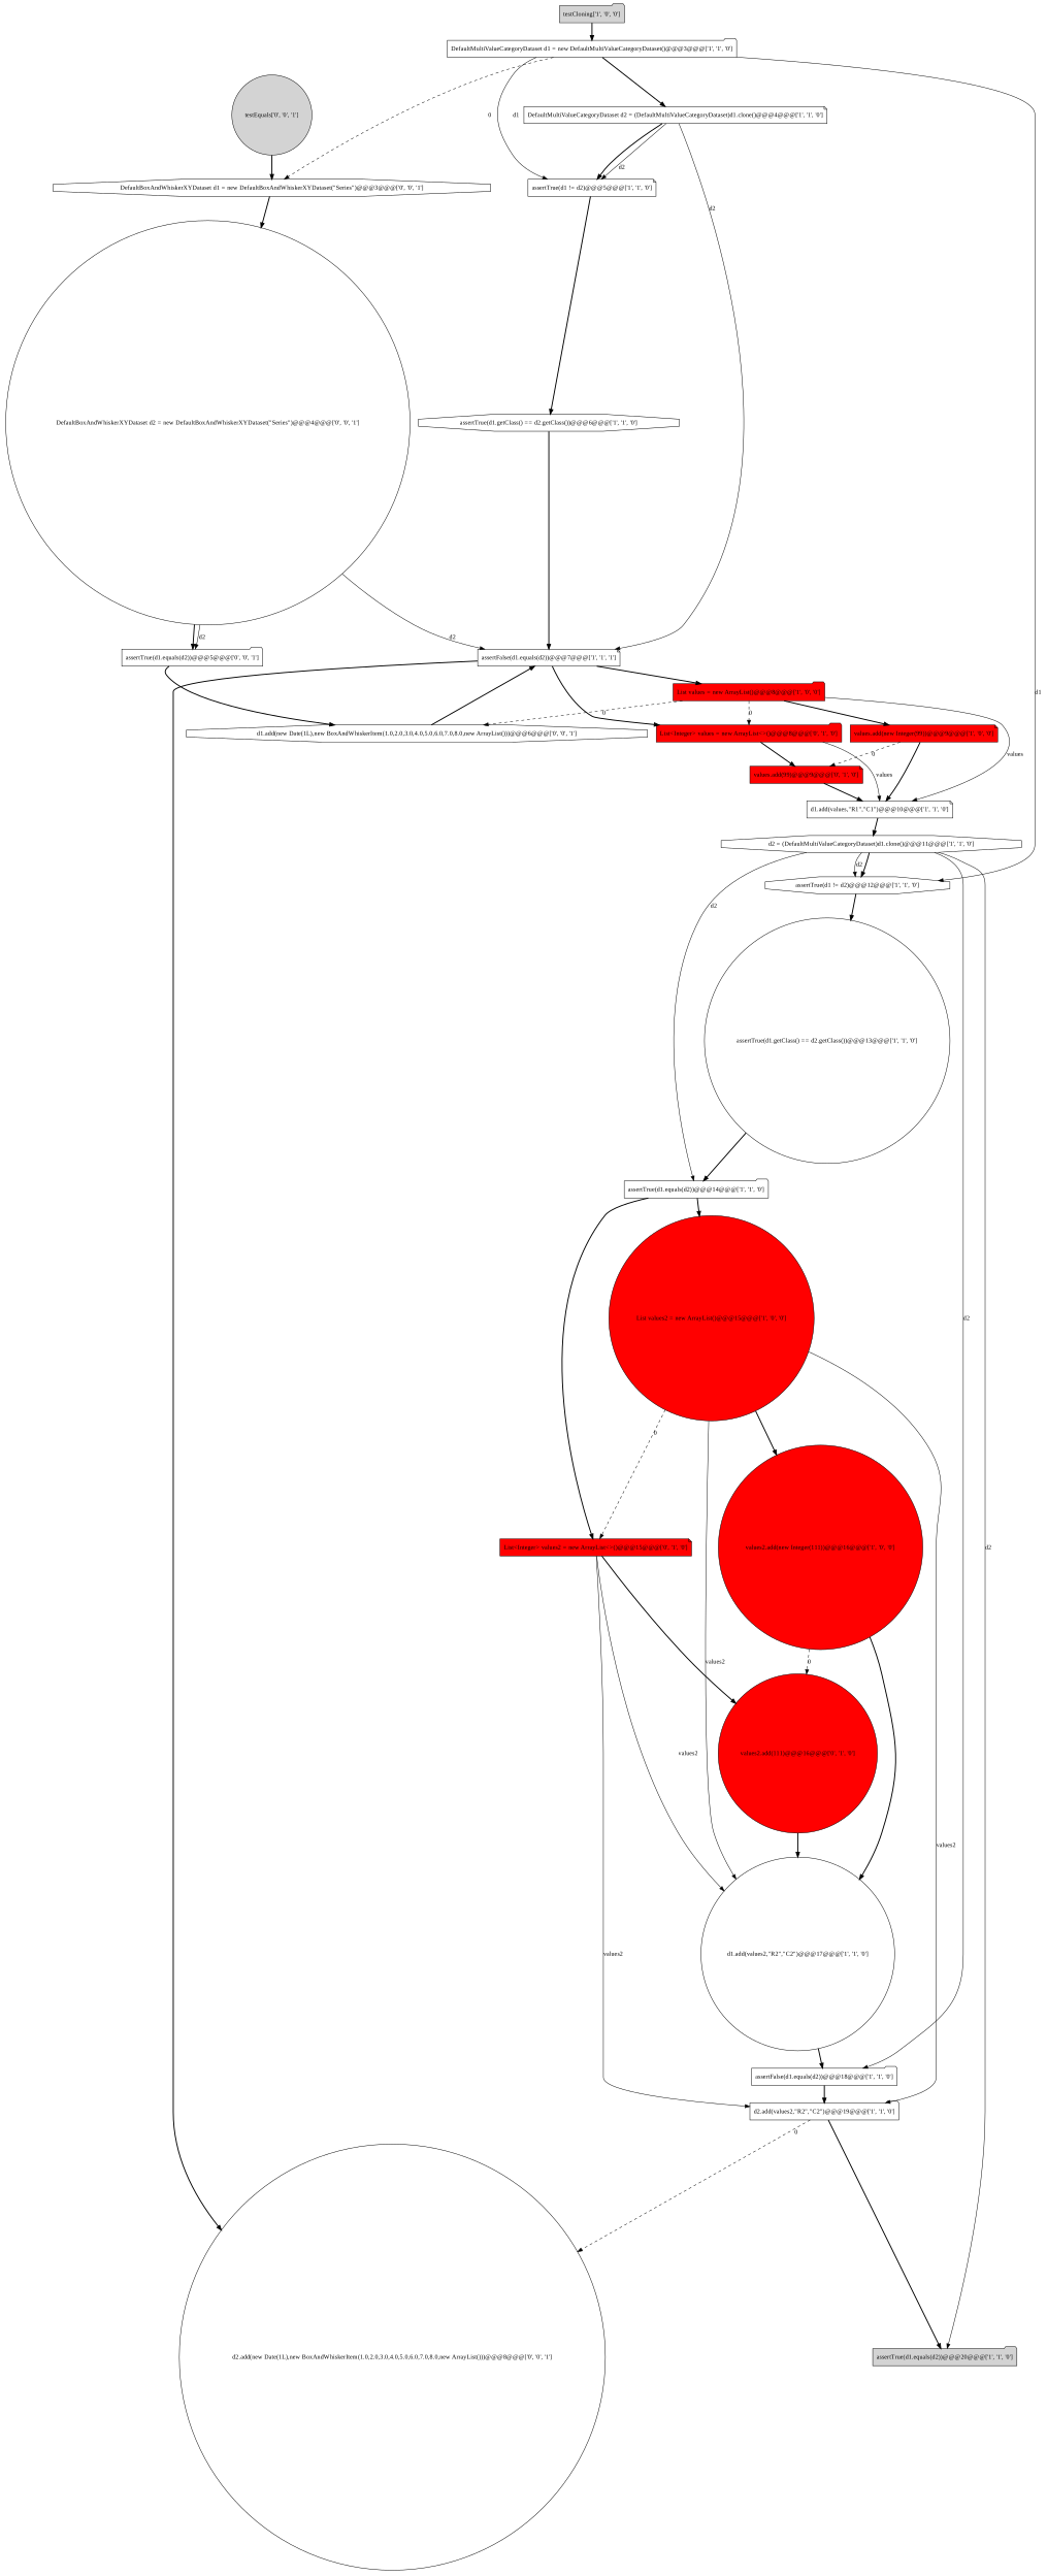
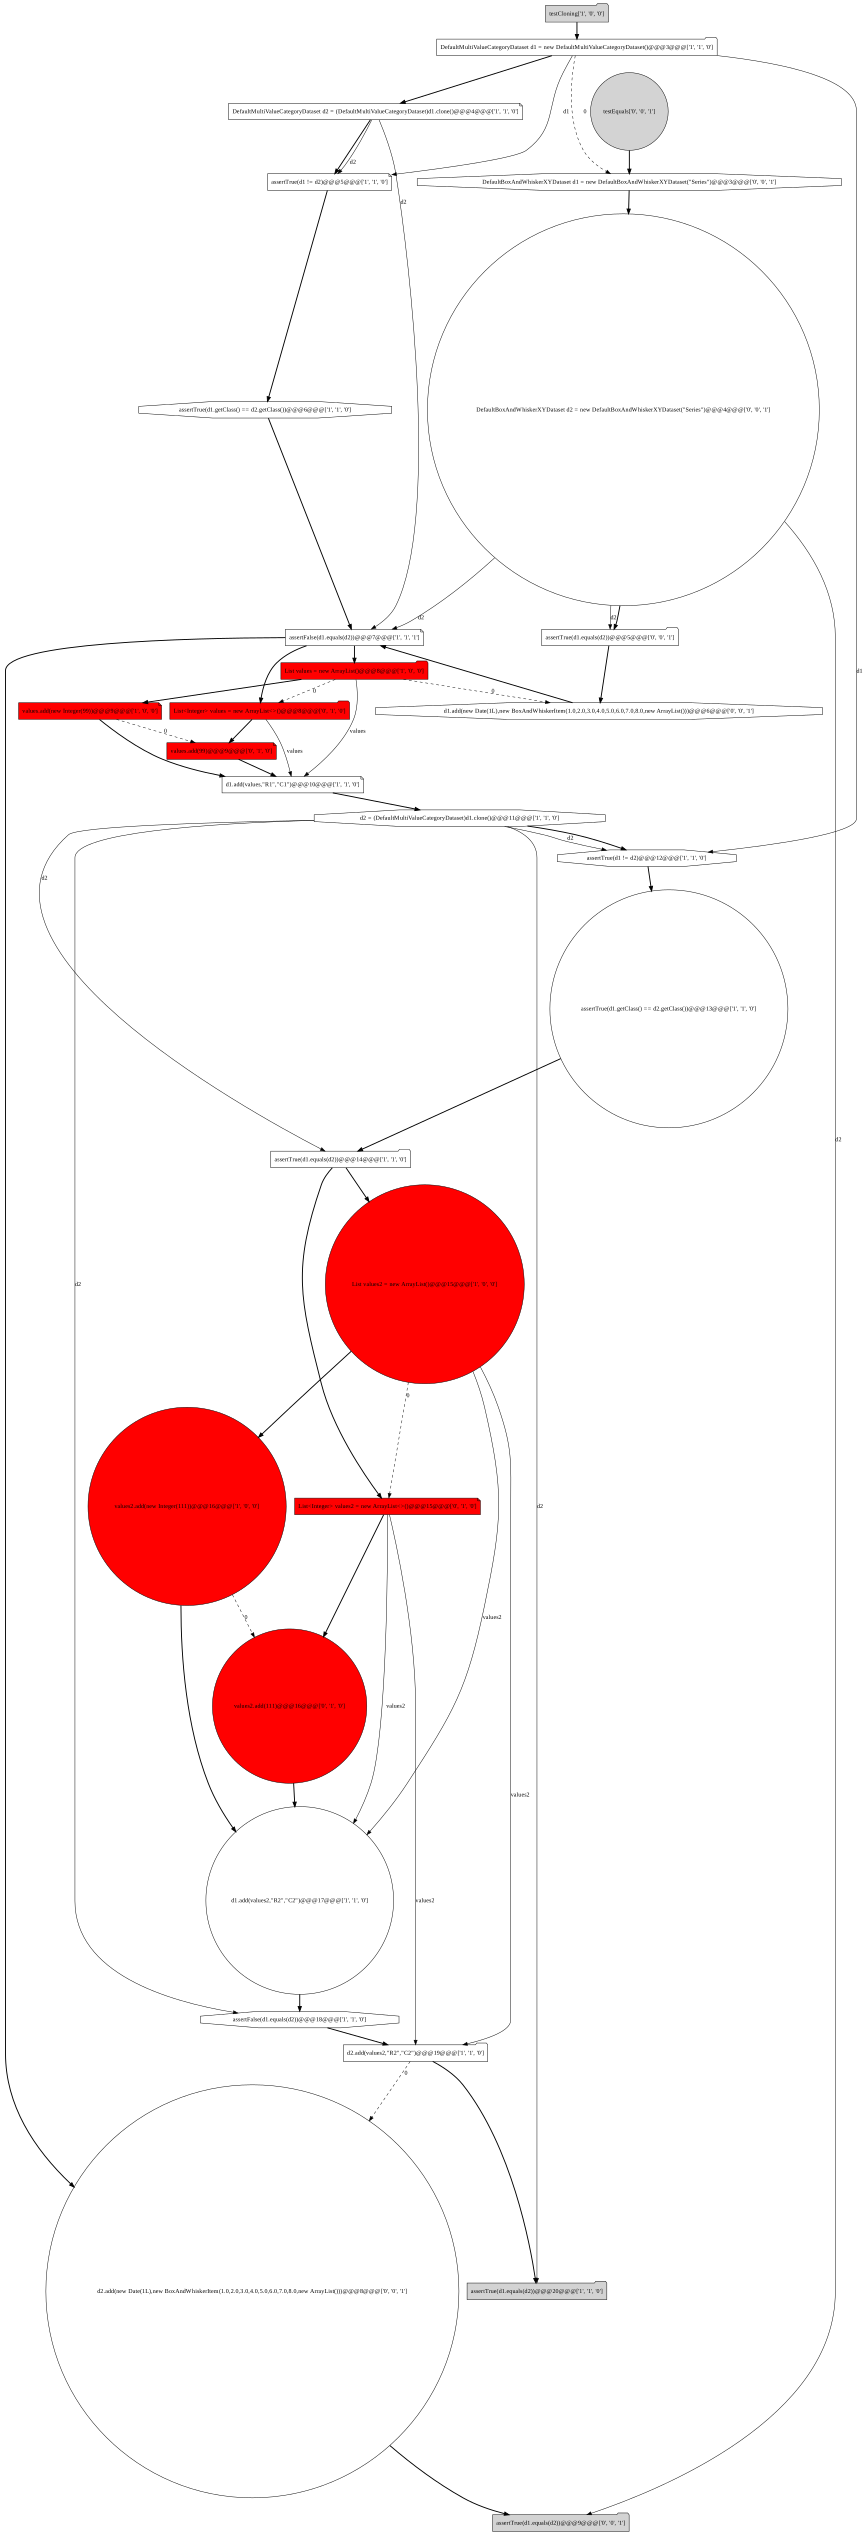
  digraph {
    fontname="Liberation Serif"
    node [fillcolor=white fontname="Liberation Serif" shape=folder style=filled]
    edge [fontname="Liberation Serif" style=bold]
    n1 [label="assertTrue(d1 != d2)@@@5@@@['1', '1', '0']" shape=note]
    n2 [label="assertTrue(d1.getClass() == d2.getClass())@@@6@@@['1', '1', '0']" shape=octagon]
    n3 [label="assertFalse(d1.equals(d2))@@@7@@@['1', '1', '1']" shape=note]
    n4 [label="assertTrue(d1 != d2)@@@12@@@['1', '1', '0']" shape=octagon]
    n5 [label="assertTrue(d1.getClass() == d2.getClass())@@@13@@@['1', '1', '0']" shape=circle]
    n6 [label="assertTrue(d1.equals(d2))@@@14@@@['1', '1', '0']"]
    n7 [label="DefaultMultiValueCategoryDataset d2 = (DefaultMultiValueCategoryDataset)d1.clone()@@@4@@@['1', '1', '0']" shape=note]
    n8 [label="d2.add(new Date(1L),new BoxAndWhiskerItem(1.0,2.0,3.0,4.0,5.0,6.0,7.0,8.0,new ArrayList()))@@@8@@@['0', '0', '1']" shape=circle]
    n9 [fillcolor=red label="List values = new ArrayList()@@@8@@@['1', '0', '0']"]
    n10 [fillcolor=red label="List<Integer> values = new ArrayList<>()@@@8@@@['0', '1', '0']"]
    n11 [label="DefaultBoxAndWhiskerXYDataset d1 = new DefaultBoxAndWhiskerXYDataset(\"Series\")@@@3@@@['0', '0', '1']" shape=octagon]
    n12 [label="DefaultBoxAndWhiskerXYDataset d2 = new DefaultBoxAndWhiskerXYDataset(\"Series\")@@@4@@@['0', '0', '1']" shape=circle]
+   n13 [fillcolor=lightgray label="assertTrue(d1.equals(d2))@@@9@@@['0', '0', '1']"]
    n14 [label="assertTrue(d1.equals(d2))@@@5@@@['0', '0', '1']"]
    n15 [label="d1.add(new Date(1L),new BoxAndWhiskerItem(1.0,2.0,3.0,4.0,5.0,6.0,7.0,8.0,new ArrayList()))@@@6@@@['0', '0', '1']" shape=octagon]
    n16 [fillcolor=red label="values2.add(111)@@@16@@@['0', '1', '0']" shape=circle]
    n17 [label="d1.add(values2,\"R2\",\"C2\")@@@17@@@['1', '1', '0']" shape=circle]
-   n18 [label="assertFalse(d1.equals(d2))@@@18@@@['1', '1', '0']"]
+   n18 [label="assertFalse(d1.equals(d2))@@@18@@@['1', '1', '0']" shape=octagon]
    n19 [fillcolor=red label="values.add(99)@@@9@@@['0', '1', '0']" shape=note]
    n20 [label="d1.add(values,\"R1\",\"C1\")@@@10@@@['1', '1', '0']" shape=note]
    n21 [label="d2 = (DefaultMultiValueCategoryDataset)d1.clone()@@@11@@@['1', '1', '0']" shape=octagon]
    n22 [fillcolor=red label="List values2 = new ArrayList()@@@15@@@['1', '0', '0']" shape=circle]
    n23 [fillcolor=red label="List<Integer> values2 = new ArrayList<>()@@@15@@@['0', '1', '0']" shape=note]
    n24 [label="d2.add(values2,\"R2\",\"C2\")@@@19@@@['1', '1', '0']"]
    n25 [fillcolor=red label="values2.add(new Integer(111))@@@16@@@['1', '0', '0']" shape=circle]
    n26 [fillcolor=lightgray label="assertTrue(d1.equals(d2))@@@20@@@['1', '1', '0']"]
    n27 [fillcolor=red label="values.add(new Integer(99))@@@9@@@['1', '0', '0']" shape=note]
    n28 [label="DefaultMultiValueCategoryDataset d1 = new DefaultMultiValueCategoryDataset()@@@3@@@['1', '1', '0']"]
    n29 [fillcolor=lightgray label="testEquals['0', '0', '1']" shape=circle]
    n30 [fillcolor=lightgray label="testCloning['1', '0', '0']"]
    n1 -> n2
    n2 -> n3
    n3 -> n8
    n3 -> n9
    n3 -> n10
    n4 -> n5
    n5 -> n6
    n6 -> n22
    n6 -> n23
    n7 -> n1 [label=d2 style=solid]
    n7 -> n1
    n7 -> n3 [label=d2 style=solid]
+   n8 -> n13
    n9 -> n10 [label=0 style=dashed]
    n9 -> n15 [label=0 style=dashed]
    n9 -> n20 [label=values style=solid]
    n9 -> n27
    n10 -> n19
    n10 -> n20 [label=values style=solid]
    n11 -> n12
    n12 -> n3 [label=d2 style=solid]
+   n12 -> n13 [label=d2 style=solid]
    n12 -> n14 [label=d2 style=solid]
    n12 -> n14
    n14 -> n15
    n15 -> n3
    n16 -> n17
    n17 -> n18
    n18 -> n24
    n19 -> n20
    n20 -> n21
    n21 -> n4
    n21 -> n4 [label=d2 style=solid]
    n21 -> n6 [label=d2 style=solid]
    n21 -> n18 [label=d2 style=solid]
    n21 -> n26 [label=d2 style=solid]
    n22 -> n17 [label=values2 style=solid]
    n22 -> n23 [label=0 style=dashed]
    n22 -> n24 [label=values2 style=solid]
    n22 -> n25
    n23 -> n16
    n23 -> n17 [label=values2 style=solid]
    n23 -> n24 [label=values2 style=solid]
    n24 -> n8 [label=0 style=dashed]
    n24 -> n26
    n25 -> n16 [label=0 style=dashed]
    n25 -> n17
    n27 -> n19 [label=0 style=dashed]
    n27 -> n20
    n28 -> n1 [label=d1 style=solid]
    n28 -> n4 [label=d1 style=solid]
    n28 -> n7
    n28 -> n11 [label=0 style=dashed]
    n29 -> n11
    n30 -> n28
  }
